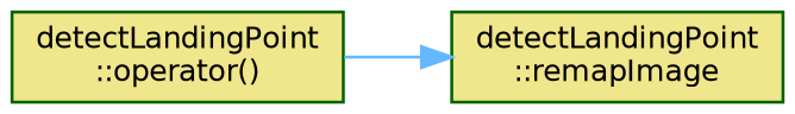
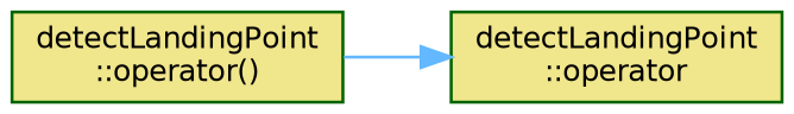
  digraph {
    rankdir=RL
    node [color=darkgreen fillcolor=khaki fontname=Helvetica fontsize=10 shape=box style=filled]
-   n1 [fontcolor=black height=0.2 label="detectLandingPoint\l::remapImage" width=0.4]
+   n1 [fontcolor=black height=0.2 label="detectLandingPoint\l::operator" width=0.4]
    n2 [height=0.2 label="detectLandingPoint\l::operator()" width=0.4]
    n1 -> n2 [color=steelblue1 dir=back fontname=Helvetica fontsize=10 labelfontname=Helvetica labelfontsize=10 style=solid]
  }
